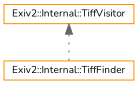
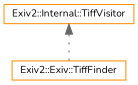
  digraph {
    fontname=Nunito
    node [color=darkorange fillcolor=white fontname=Nunito fontsize=10 shape=record style=filled]
-   n1 [fontcolor=black height=0.2 label="Exiv2::Internal::TiffFinder" width=0.4]
+   n1 [fontcolor=black height=0.2 label="Exiv2::Exiv::TiffFinder" width=0.4]
    n2 [height=0.2 label="Exiv2::Internal::TiffVisitor" width=0.4]
    n2 -> n1 [color=gray40 dir=back fontname=Nunito fontsize=10 labelfontname=FreeSans labelfontsize=10 style=dotted]
  }
